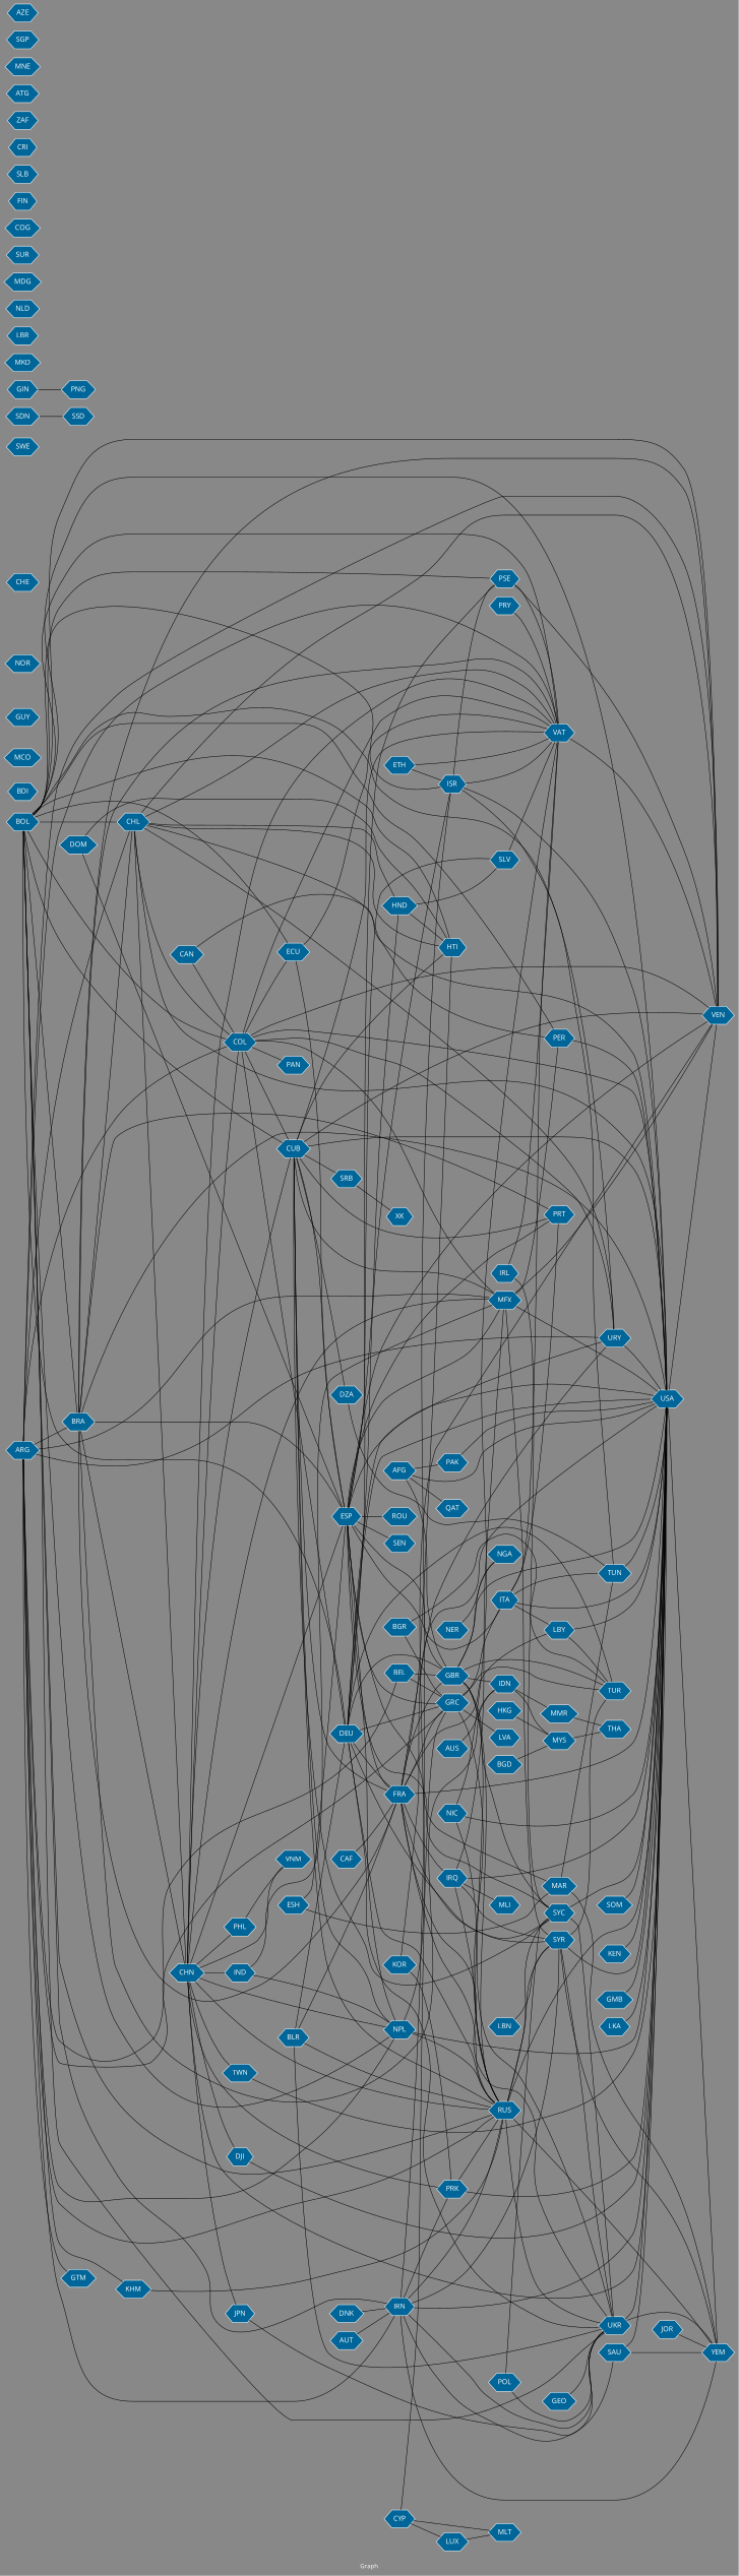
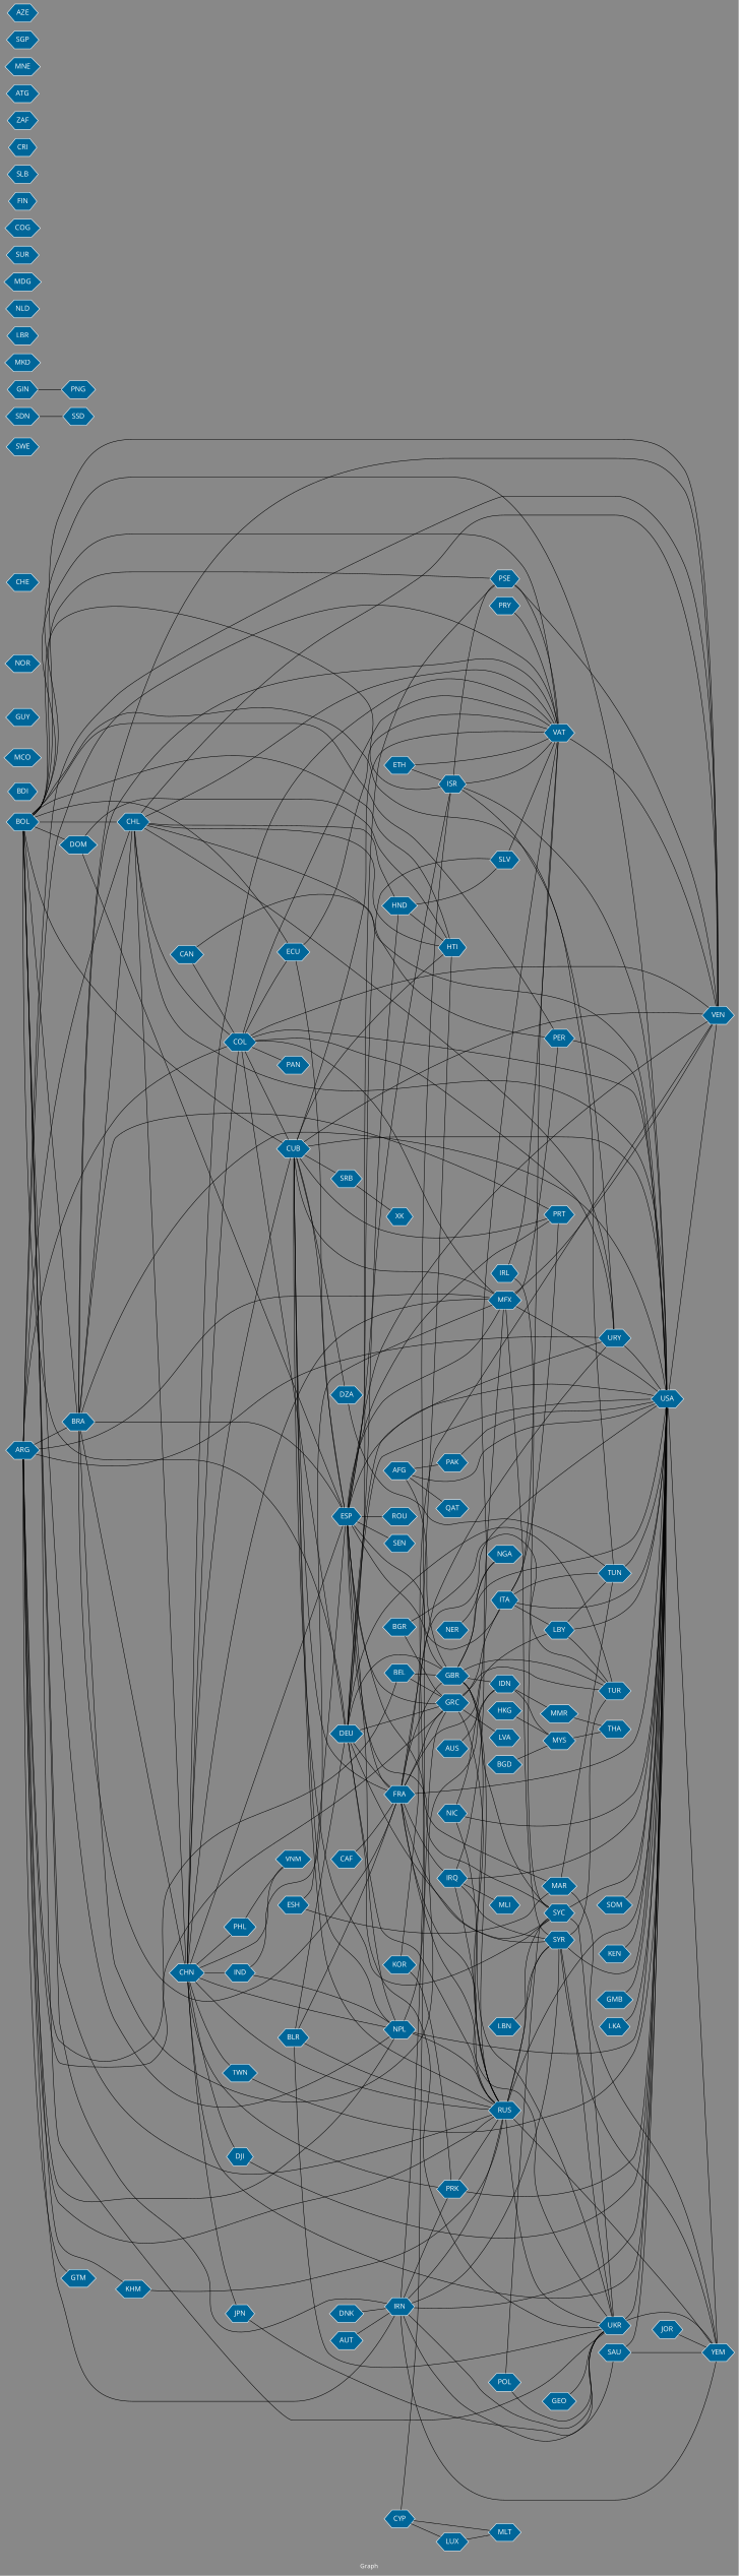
  graph {
    bgcolor="#888888"
    fontcolor=white
    fontname="Open Sans"
    fontsize=12
    label="Graph"
    rankdir=LR
    node [color=white fillcolor="#006699" fontcolor=white fontname="Open Sans" shape=hexagon style=filled]
    edge [arrowhead=open color=black fontcolor=white fontname="Open Sans" fontsize=12 weight=1]
    n1 [label=YEM]
    n2 [label=VEN]
    n3 [label=PSE]
    n4 [label=VAT]
    n5 [label=USA]
    n6 [label=GBR]
    n7 [label=RUS]
    n8 [label=NGA]
    n9 [label=UKR]
    n10 [label=IDN]
    n11 [label=SYC]
    n12 [label=TUR]
    n13 [label=SYR]
    n14 [label=MMR]
    n15 [label=MYS]
    n16 [label=COL]
    n17 [label=DEU]
    n18 [label=CUB]
    n19 [label=MEX]
    n20 [label=URY]
    n21 [label=ECU]
    n22 [label=PAN]
    n23 [label=GRC]
    n24 [label=FRA]
    n25 [label=ISR]
    n26 [label=ESP]
    n27 [label=NPL]
    n28 [label=PRT]
    n29 [label=HTI]
    n30 [label=DZA]
    n31 [label=SRB]
    n32 [label=PER]
    n33 [label=HND]
    n34 [label=ITA]
    n35 [label=ROU]
    n36 [label=SLV]
    n37 [label=MAR]
    n38 [label=SEN]
    n39 [label=LVA]
    n40 [label=IRQ]
    n41 [label=LBY]
    n42 [label=TUN]
    n43 [label=THA]
    n44 [label=BDI]
    n45 [label=BRA]
    n46 [label=CHL]
    n47 [label=CHN]
    n48 [label=PRK]
    n49 [label=TWN]
    n50 [label=PHL]
    n51 [label=IND]
    n52 [label=JPN]
    n53 [label=VNM]
    n54 [label=DJI]
    n55 [label=BOL]
    n56 [label=IRN]
    n57 [label=SAU]
    n58 [label=XK]
    n59 [label=AFG]
    n60 [label=QAT]
    n61 [label=PAK]
    n62 [label=MLI]
    n63 [label=ARG]
    n64 [label=GTM]
    n65 [label=BEL]
    n66 [label=KHM]
    n67 [label=MCO]
    n68 [label=KOR]
    n69 [label=POL]
    n70 [label=IRL]
    n71 [label=GUY]
    n72 [label=BGD]
    n73 [label=NOR]
    n74 [label=NER]
    n75 [label=BLR]
    n76 [label=ETH]
    n77 [label=SOM]
    n78 [label=AUS]
    n79 [label=CHE]
    n80 [label=SWE]
    n81 [label=AUT]
    n82 [label=SDN]
    n83 [label=SSD]
    n84 [label=GIN]
    n85 [label=PNG]
    n86 [label=DOM]
    n87 [label=NIC]
    n88 [label=MKD]
    n89 [label=LBN]
    n90 [label=LBR]
    n91 [label=DNK]
    n92 [label=NLD]
    n93 [label=MDG]
    n94 [label=KEN]
    n95 [label=CAF]
    n96 [label=CYP]
    n97 [label=LUX]
    n98 [label=MLT]
    n99 [label=SUR]
    n100 [label=COG]
    n101 [label=FIN]
    n102 [label=SLB]
    n103 [label=CRI]
    n104 [label=CAN]
    n105 [label=PRY]
    n106 [label=ZAF]
    n107 [label=GMB]
    n108 [label=LKA]
    n109 [label=BGR]
    n110 [label=JOR]
    n111 [label=ATG]
    n112 [label=MNE]
    n113 [label=SGP]
    n114 [label=AZE]
    n115 [label=HKG]
    n116 [label=GEO]
    n117 [label=ESH]
    n3 -- n2 [weight=2]
    n3 -- n4 [weight=16]
    n4 -- n2
    n5 -- n1 [weight=5]
    n5 -- n2 [weight=12]
    n6 -- n5 [weight=5]
    n6 -- n7
    n6 -- n8
    n6 -- n9
    n6 -- n10
    n6 -- n11 [weight=11]
    n6 -- n12
    n7 -- n1
    n7 -- n5 [weight=12]
    n7 -- n9 [weight=36]
    n7 -- n11 [weight=11]
    n7 -- n13 [weight=5]
    n9 -- n1
    n9 -- n5 [weight=3]
    n10 -- n14
    n10 -- n15 [weight=13]
    n11 -- n5 [weight=3]
    n11 -- n9
    n13 -- n1
    n13 -- n5 [weight=7]
    n13 -- n9 [weight=3]
    n13 -- n12 [weight=4]
    n14 -- n43
    n15 -- n43
    n16 -- n2 [weight=8]
    n16 -- n4 [weight=2]
    n16 -- n5 [weight=4]
    n16 -- n17
    n16 -- n18 [weight=10]
    n16 -- n19 [weight=3]
    n16 -- n20
    n16 -- n21
    n16 -- n22
    n17 -- n3 [weight=3]
    n17 -- n5 [weight=5]
    n17 -- n6 [weight=6]
    n17 -- n7 [weight=11]
    n17 -- n9 [weight=6]
    n17 -- n11
    n17 -- n12
    n17 -- n20 [weight=2]
    n17 -- n23 [weight=8]
    n17 -- n24 [weight=12]
    n17 -- n25 [weight=5]
    n18 -- n2 [weight=8]
    n18 -- n4 [weight=25]
    n18 -- n5 [weight=69]
    n18 -- n7 [weight=9]
    n18 -- n11
    n18 -- n19 [weight=4]
    n18 -- n24 [weight=25]
    n18 -- n26
    n18 -- n27 [weight=3]
    n18 -- n28 [weight=2]
    n18 -- n29
    n18 -- n30 [weight=6]
    n18 -- n31 [weight=2]
    n19 -- n2
    n19 -- n5 [weight=9]
    n19 -- n13
    n19 -- n32
    n20 -- n5 [weight=8]
    n21 -- n4 [weight=3]
    n21 -- n26
    n23 -- n7
    n23 -- n12
    n23 -- n34
    n23 -- n39
    n24 -- n5 [weight=2]
    n24 -- n6 [weight=3]
    n24 -- n7 [weight=2]
    n24 -- n9 [weight=2]
    n24 -- n13
    n24 -- n20
    n24 -- n23 [weight=3]
    n24 -- n29 [weight=4]
    n24 -- n40
    n24 -- n41
    n25 -- n3 [weight=16]
    n25 -- n4
    n25 -- n5 [weight=2]
    n25 -- n42
    n26 -- n2 [weight=4]
    n26 -- n5
    n26 -- n6 [weight=3]
    n26 -- n11 [weight=4]
    n26 -- n19
    n26 -- n23
    n26 -- n24 [weight=2]
    n26 -- n27
    n26 -- n28
    n26 -- n33
    n26 -- n34 [weight=2]
    n26 -- n35
    n26 -- n36
    n26 -- n37
    n26 -- n38
    n27 -- n2 [weight=3]
    n27 -- n5 [weight=11]
    n27 -- n7 [weight=2]
    n30 -- n42
    n31 -- n58
    n32 -- n5 [weight=3]
    n33 -- n29
    n33 -- n36
    n34 -- n4
    n34 -- n5
    n34 -- n28
    n34 -- n41
    n34 -- n42
    n36 -- n4 [weight=4]
    n37 -- n1
    n37 -- n42
    n40 -- n5 [weight=10]
    n40 -- n7 [weight=2]
    n40 -- n13 [weight=11]
    n40 -- n19
    n40 -- n62
    n41 -- n5 [weight=2]
    n41 -- n12
+   n41 -- n42
    n42 -- n5
    n45 -- n2 [weight=3]
    n45 -- n4
    n45 -- n5 [weight=2]
    n45 -- n10
    n45 -- n24 [weight=2]
    n45 -- n26 [weight=2]
    n45 -- n28
    n45 -- n46
    n45 -- n47 [weight=7]
    n46 -- n2
    n46 -- n4 [weight=2]
    n46 -- n5 [weight=2]
    n46 -- n16
    n46 -- n20
    n46 -- n29
    n46 -- n32
    n46 -- n33
    n46 -- n47 [weight=3]
    n47 -- n4
    n47 -- n5 [weight=13]
    n47 -- n7 [weight=7]
    n47 -- n16
    n47 -- n18
    n47 -- n19
    n47 -- n26 [weight=3]
    n47 -- n27 [weight=7]
    n47 -- n48
    n47 -- n49 [weight=6]
    n47 -- n50 [weight=5]
    n47 -- n51 [weight=3]
    n47 -- n52
    n47 -- n53 [weight=2]
    n47 -- n54
    n48 -- n5 [weight=4]
    n48 -- n7
    n49 -- n5 [weight=2]
    n50 -- n53 [weight=2]
    n51 -- n19
    n51 -- n27 [weight=2]
    n52 -- n9
    n54 -- n5
    n55 -- n2
    n55 -- n3 [weight=4]
    n55 -- n4 [weight=9]
    n55 -- n5 [weight=2]
    n55 -- n7
    n55 -- n9 [weight=2]
-   n55 -- n16 [weight=3]
+   n55 -- n86 [weight=3]
    n55 -- n17 [weight=2]
    n55 -- n18
    n55 -- n20
    n55 -- n21
    n55 -- n25 [weight=2]
    n55 -- n27
    n55 -- n29
    n55 -- n32 [weight=6]
    n55 -- n45 [weight=2]
    n55 -- n46 [weight=31]
    n55 -- n56
    n56 -- n1 [weight=2]
    n56 -- n5 [weight=11]
    n56 -- n7 [weight=3]
    n56 -- n9
    n56 -- n13 [weight=3]
    n56 -- n25 [weight=3]
    n56 -- n48 [weight=2]
    n56 -- n57
    n57 -- n1 [weight=19]
    n57 -- n5
    n59 -- n5
    n59 -- n6
    n59 -- n60
    n59 -- n61 [weight=2]
    n61 -- n5
    n63 -- n2
    n63 -- n4 [weight=3]
    n63 -- n7
    n63 -- n16
    n63 -- n19
    n63 -- n20 [weight=2]
    n63 -- n23
    n63 -- n27 [weight=2]
    n63 -- n45
    n63 -- n46 [weight=5]
    n63 -- n56
    n63 -- n64
    n63 -- n65
    n63 -- n66
    n65 -- n6
    n65 -- n23
    n66 -- n7
    n68 -- n5 [weight=6]
    n68 -- n48 [weight=16]
    n69 -- n9
    n69 -- n11
    n70 -- n4 [weight=4]
    n70 -- n11 [weight=2]
    n72 -- n15
    n74 -- n8
    n75 -- n7
    n75 -- n9 [weight=3]
    n75 -- n17
    n75 -- n24
    n76 -- n4
    n76 -- n25 [weight=7]
    n77 -- n5 [weight=2]
    n78 -- n10
    n81 -- n56 [weight=4]
    n82 -- n83 [weight=2]
    n84 -- n85 [weight=11]
    n86 -- n26
    n86 -- n29
    n87 -- n4
    n87 -- n5
    n87 -- n7
    n89 -- n13 [weight=2]
    n91 -- n56
    n94 -- n5 [weight=4]
    n95 -- n24
    n96 -- n23
    n96 -- n97
    n96 -- n98
    n97 -- n98
    n104 -- n5 [weight=2]
    n104 -- n16
    n105 -- n4
    n107 -- n5
    n108 -- n5 [weight=2]
    n109 -- n12
    n109 -- n23
    n110 -- n1
    n115 -- n15
    n116 -- n9
    n117 -- n26
    n117 -- n37
  }
